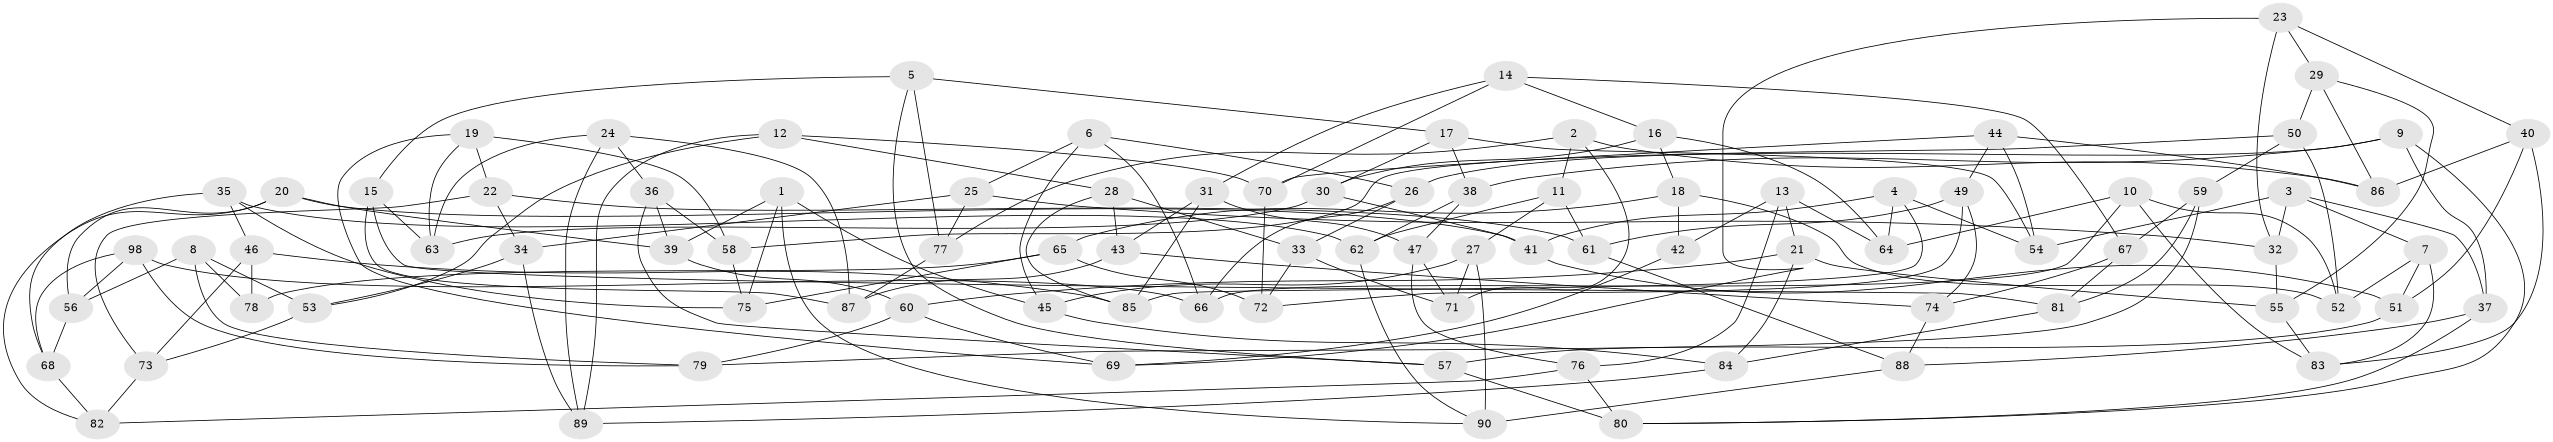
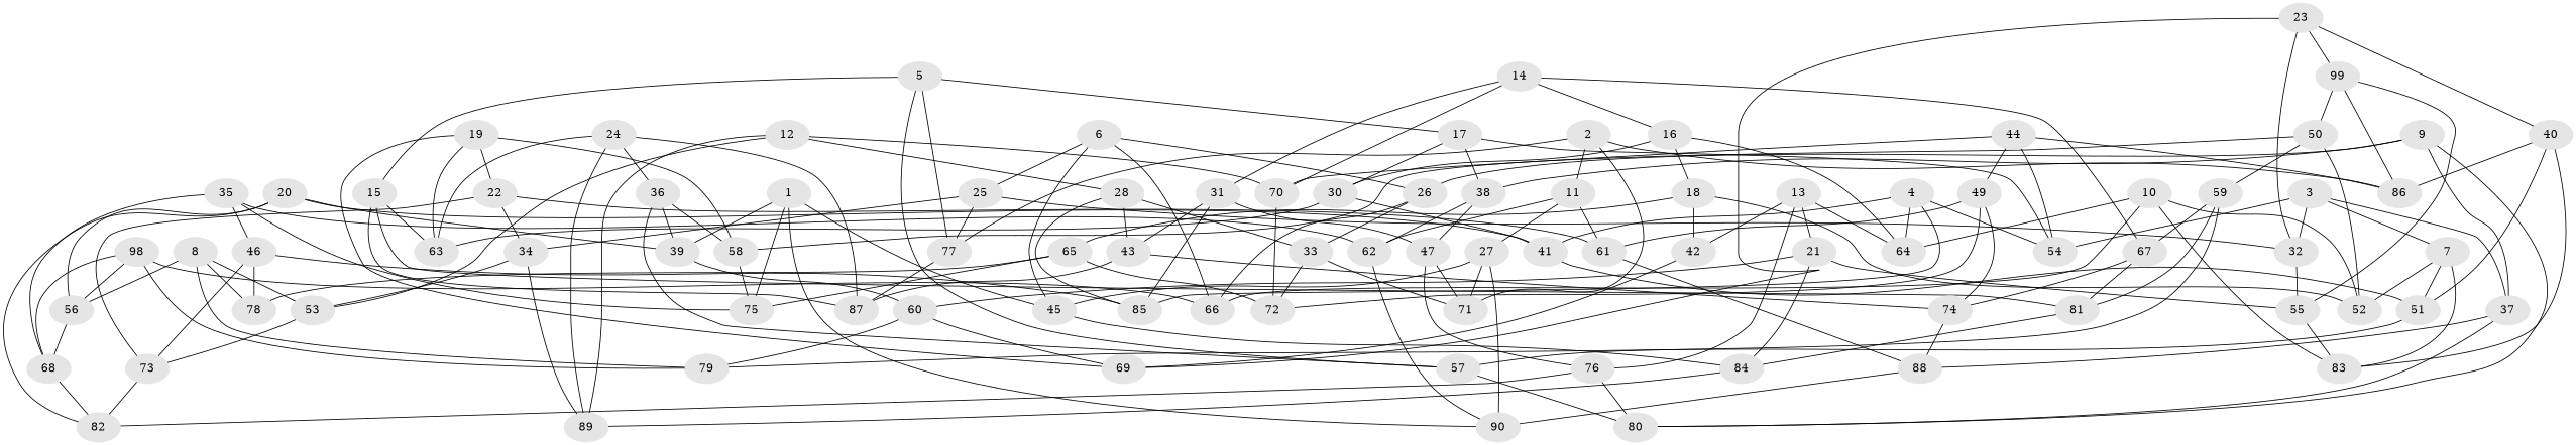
  graph {
    node [color=gray90 style=filled]
    1
    39
    45
    75
    90
    60
    84
    2
    11
    71
    77
    86
    27
    61
    62
    87
    3
    7
    32
    37
    54
    51
    52
    83
    55
    80
    88
    4
    41
    64
    85
    5
    15
    17
    57
    63
    81
    38
    30
    6
    25
    26
    66
    34
    33
    8
    53
    56
    78
    79
    73
    68
    9
    47
    10
    12
    28
    70
    89
    43
    72
    13
    21
    42
    76
    69
    82
    14
    16
    31
    67
    18
    74
    65
    19
    22
    58
    20
    23
-   29
+   29 [label=99]
    40
    50
    24
    36
    59
    35
    46
    44
    49
    n90 [label=98]
    1 -- 39
    1 -- 45
    1 -- 75
    1 -- 90
    39 -- 60
    45 -- 84
    60 -- 79
    60 -- 69
    84 -- 89
    2 -- 11
    2 -- 71
    2 -- 77
    2 -- 86
    11 -- 27
    11 -- 61
    11 -- 62
    77 -- 87
    27 -- 45
    27 -- 90
    27 -- 71
    61 -- 88
    62 -- 90
    3 -- 7
    3 -- 32
    3 -- 37
    3 -- 54
    7 -- 51
    7 -- 52
    7 -- 83
    32 -- 55
    37 -- 80
    37 -- 88
    51 -- 57
    55 -- 83
    88 -- 90
    4 -- 54
    4 -- 41
    4 -- 64
    4 -- 85
    41 -- 51
    5 -- 77
    5 -- 15
    5 -- 17
    5 -- 57
    15 -- 87
    15 -- 63
    15 -- 81
    17 -- 54
    17 -- 38
    17 -- 30
    57 -- 80
    81 -- 84
    38 -- 62
    38 -- 47
    30 -- 41
    30 -- 63
    6 -- 45
    6 -- 25
    6 -- 26
    6 -- 66
    25 -- 77
    25 -- 32
    25 -- 34
    26 -- 66
    26 -- 33
    34 -- 53
    34 -- 89
    33 -- 71
    33 -- 72
    8 -- 53
    8 -- 56
    8 -- 78
    8 -- 79
    53 -- 73
    56 -- 68
    73 -- 82
    68 -- 82
    9 -- 37
    9 -- 80
    9 -- 38
    9 -- 26
    47 -- 71
    47 -- 76
    10 -- 52
    10 -- 83
    10 -- 64
    10 -- 66
    12 -- 53
    12 -- 28
    12 -- 70
    12 -- 89
    28 -- 85
    28 -- 33
    28 -- 43
    70 -- 72
    43 -- 87
    43 -- 74
    13 -- 64
    13 -- 21
    13 -- 42
    13 -- 76
    21 -- 60
    21 -- 84
    21 -- 55
    42 -- 69
    76 -- 80
    76 -- 82
    14 -- 70
    14 -- 16
    14 -- 31
    14 -- 67
    16 -- 64
    16 -- 30
    16 -- 18
    31 -- 85
    31 -- 47
    31 -- 43
    67 -- 81
    67 -- 74
    18 -- 52
    18 -- 42
    18 -- 65
    74 -- 88
    65 -- 75
    65 -- 78
    65 -- 72
    19 -- 63
    19 -- 69
    19 -- 22
    19 -- 58
    22 -- 61
    22 -- 34
    22 -- 73
    58 -- 75
    20 -- 39
    20 -- 41
    20 -- 56
    20 -- 82
    23 -- 32
    23 -- 69
    23 -- 29
    23 -- 40
    29 -- 86
    29 -- 55
    29 -- 50
    40 -- 86
    40 -- 51
    40 -- 83
    50 -- 52
    50 -- 58
    50 -- 59
    24 -- 87
    24 -- 63
    24 -- 89
    24 -- 36
    36 -- 39
    36 -- 57
    36 -- 58
    59 -- 81
    59 -- 79
    59 -- 67
    35 -- 75
    35 -- 62
    35 -- 68
    35 -- 46
    46 -- 85
    46 -- 78
    46 -- 73
    44 -- 86
    44 -- 54
    44 -- 70
    44 -- 49
    49 -- 61
    49 -- 72
    49 -- 74
    n90 -- 66
    n90 -- 56
    n90 -- 79
    n90 -- 68
  }
